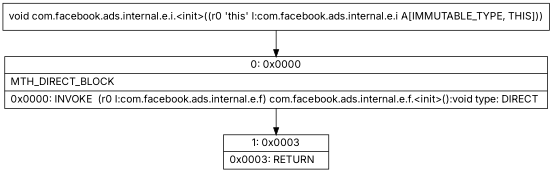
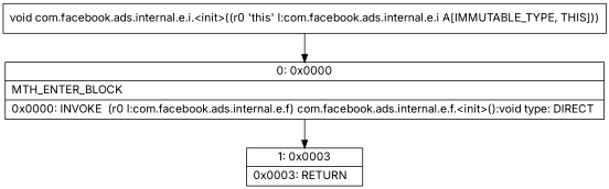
  digraph {
    fontname=Inter
    node [shape=record fontname=Inter]
    edge [fontname=Inter]
-   n1 [label="{0\:\ 0x0000|MTH_DIRECT_BLOCK\l|0x0000: INVOKE  (r0 I:com.facebook.ads.internal.e.f) com.facebook.ads.internal.e.f.\<init\>():void type: DIRECT \l}"]
+   n1 [label="{0\:\ 0x0000|MTH_ENTER_BLOCK\l|0x0000: INVOKE  (r0 I:com.facebook.ads.internal.e.f) com.facebook.ads.internal.e.f.\<init\>():void type: DIRECT \l}"]
    n2 [label="{1\:\ 0x0003|0x0003: RETURN   \l}"]
    n3 [label="{void com.facebook.ads.internal.e.i.\<init\>((r0 'this' I:com.facebook.ads.internal.e.i A[IMMUTABLE_TYPE, THIS])) }"]
    n1 -> n2
    n3 -> n1
  }
